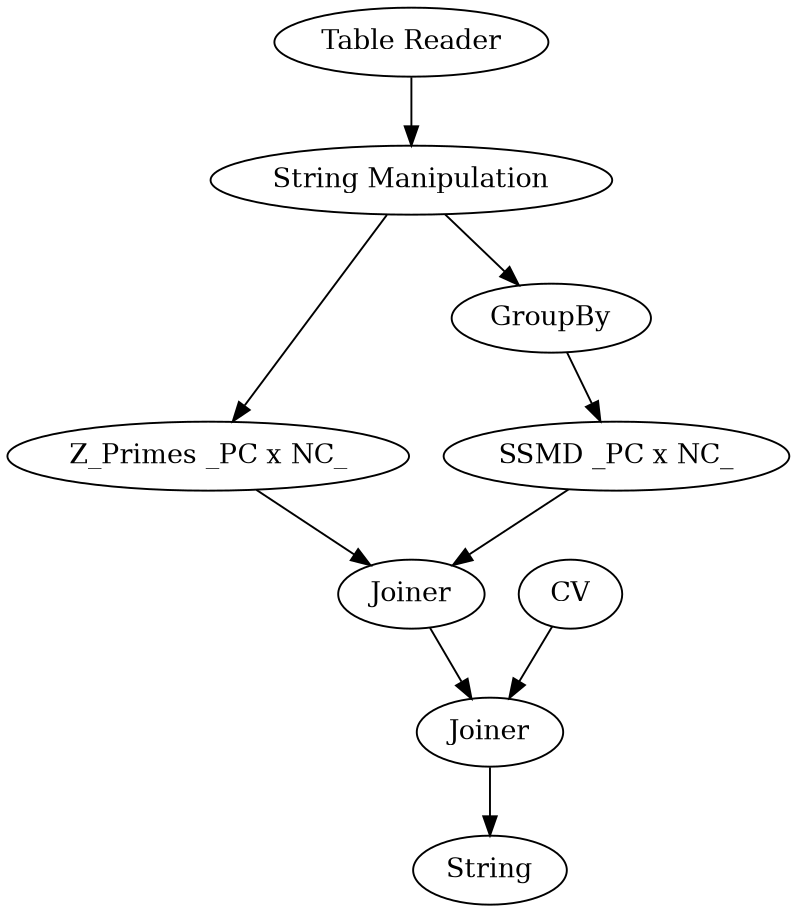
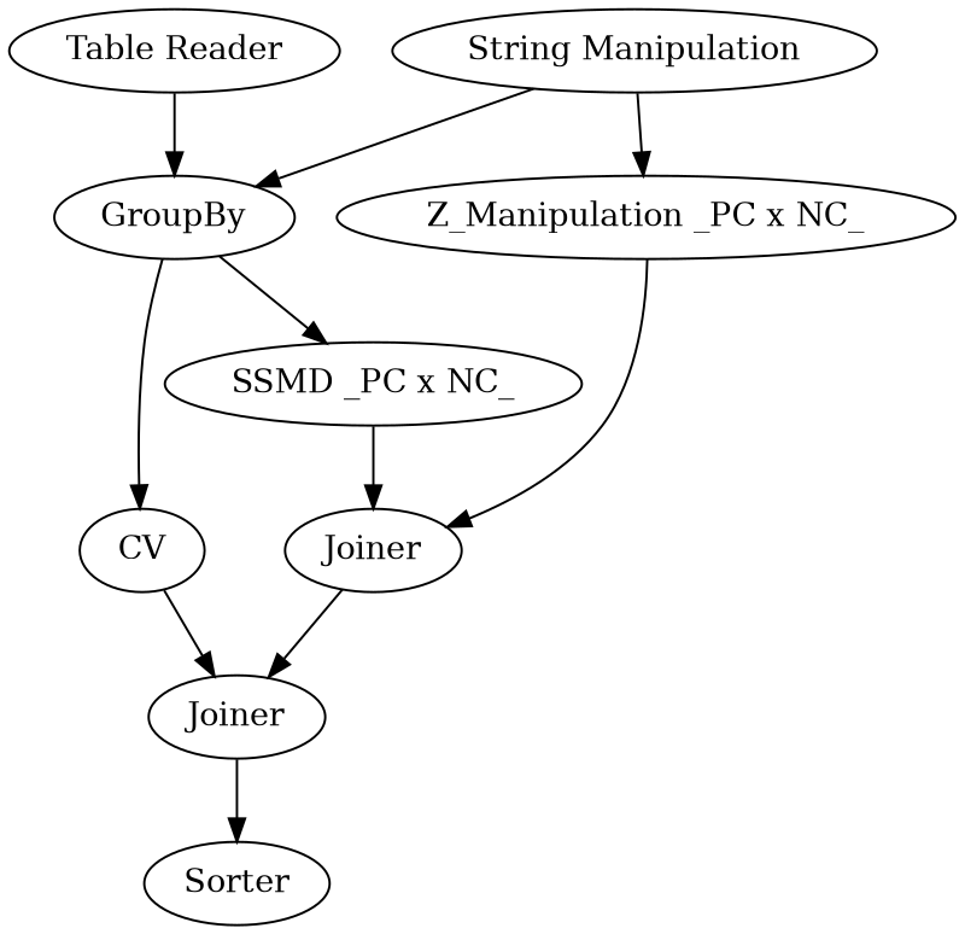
  digraph {
    rankdir=TB
    n1 [label="Table Reader"]
    n2 [label="String Manipulation"]
-   n3 [label="Z_Primes _PC x NC_"]
+   n3 [label="Z_Manipulation _PC x NC_"]
    n4 [label=GroupBy]
    n5 [label=Joiner]
    n6 [label=Joiner]
    n7 [label=CV]
-   n8 [label=String]
+   n8 [label=Sorter]
    n9 [label="SSMD _PC x NC_"]
-   n1 -> n2
+   n1 -> n4
    n2 -> n3
    n2 -> n4
    n3 -> n5
+   n4 -> n7
    n4 -> n9
    n5 -> n6
    n6 -> n8
    n7 -> n6
    n9 -> n5
  }
